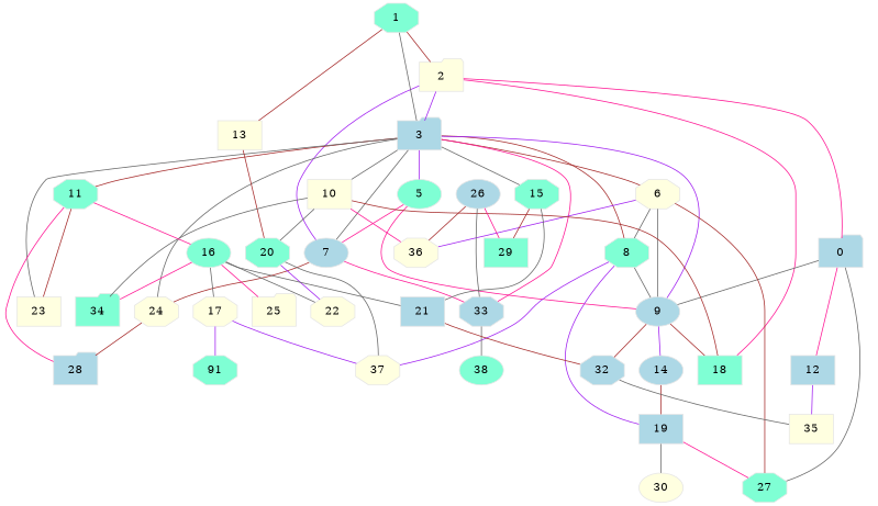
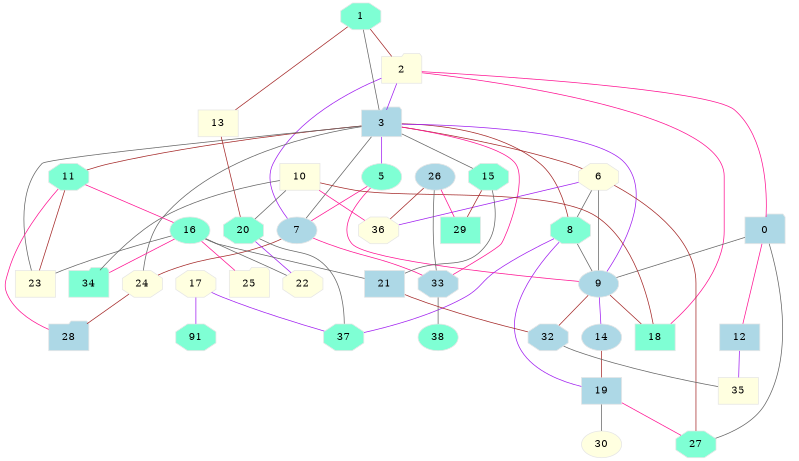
  graph {
    node [color=gray90 fillcolor=aquamarine shape=octagon style=filled]
    edge [color=gray40 weight=1.0]
    2 [fillcolor=lightyellow shape=folder]
    1
    3 [fillcolor=lightblue shape=folder]
    13 [fillcolor=lightyellow shape=box]
    n5 [fillcolor=lightblue label=0 shape=folder]
    7 [fillcolor=lightblue shape=ellipse]
    18 [shape=box]
    5 [shape=ellipse]
    6 [fillcolor=lightyellow]
    8
    9 [fillcolor=lightblue shape=ellipse]
    10 [fillcolor=lightyellow shape=box]
    11
    15
    23 [fillcolor=lightyellow shape=box]
    24 [fillcolor=lightyellow]
    33 [fillcolor=lightblue]
    20
    12 [fillcolor=lightblue shape=box]
    27
    36 [fillcolor=lightyellow]
    19 [fillcolor=lightblue shape=box]
-   37 [fillcolor=lightyellow]
+   37
    14 [fillcolor=lightblue shape=ellipse]
    32 [fillcolor=lightblue]
    34 [shape=folder]
    16 [shape=ellipse]
    28 [fillcolor=lightblue shape=folder]
    21 [fillcolor=lightblue shape=box]
    29 [shape=box]
    38 [shape=ellipse]
    35 [fillcolor=lightyellow shape=box]
    30 [fillcolor=lightyellow shape=ellipse]
    22 [fillcolor=lightyellow]
    17 [fillcolor=lightyellow]
    25 [fillcolor=lightyellow shape=folder]
    26 [fillcolor=lightblue shape=ellipse]
    n38 [label=91]
    2 -- 3 [color=purple]
    2 -- n5 [color=deeppink]
    2 -- 7 [color=purple]
    2 -- 18 [color=deeppink]
    1 -- 2 [color=brown]
    1 -- 3
    1 -- 13 [color=brown]
    3 -- 7
    3 -- 5 [color=purple]
    3 -- 6 [color=brown]
    3 -- 8 [color=brown]
    3 -- 9 [color=purple]
-   3 -- 10
    3 -- 11 [color=brown]
    3 -- 15
    3 -- 23
    3 -- 24
    3 -- 33 [color=deeppink]
    13 -- 20 [color=brown]
    n5 -- 9
    n5 -- 12 [color=deeppink]
    n5 -- 27
    7 -- 24 [color=brown]
    7 -- 33 [color=deeppink]
    5 -- 7 [color=deeppink]
    5 -- 9 [color=deeppink]
    6 -- 8
    6 -- 9
    6 -- 27 [color=brown]
    6 -- 36 [color=purple]
    8 -- 9
    8 -- 19 [color=purple]
    8 -- 37 [color=purple]
    9 -- 18 [color=brown]
    9 -- 14 [color=purple]
    9 -- 32 [color=brown]
    10 -- 18 [color=brown]
    10 -- 20
    10 -- 36 [color=deeppink]
    10 -- 34
    11 -- 23 [color=brown]
    11 -- 16 [color=deeppink]
    11 -- 28 [color=deeppink]
    15 -- 21
    15 -- 29 [color=brown]
    24 -- 28 [color=brown]
    33 -- 38
    20 -- 37
    20 -- 22 [color=purple]
    12 -- 35 [color=purple]
    19 -- 27 [color=deeppink]
    19 -- 30 [weight=2.0]
    14 -- 19 [color=brown]
    32 -- 35
    16 -- 34 [color=deeppink]
    16 -- 21
    16 -- 22
-   16 -- 17
+   16 -- 23
    16 -- 25 [color=deeppink]
    21 -- 32 [color=brown]
    17 -- 37 [color=purple]
    17 -- n38 [color=purple]
    26 -- 33
    26 -- 36 [color=brown]
    26 -- 29 [color=deeppink]
  }
